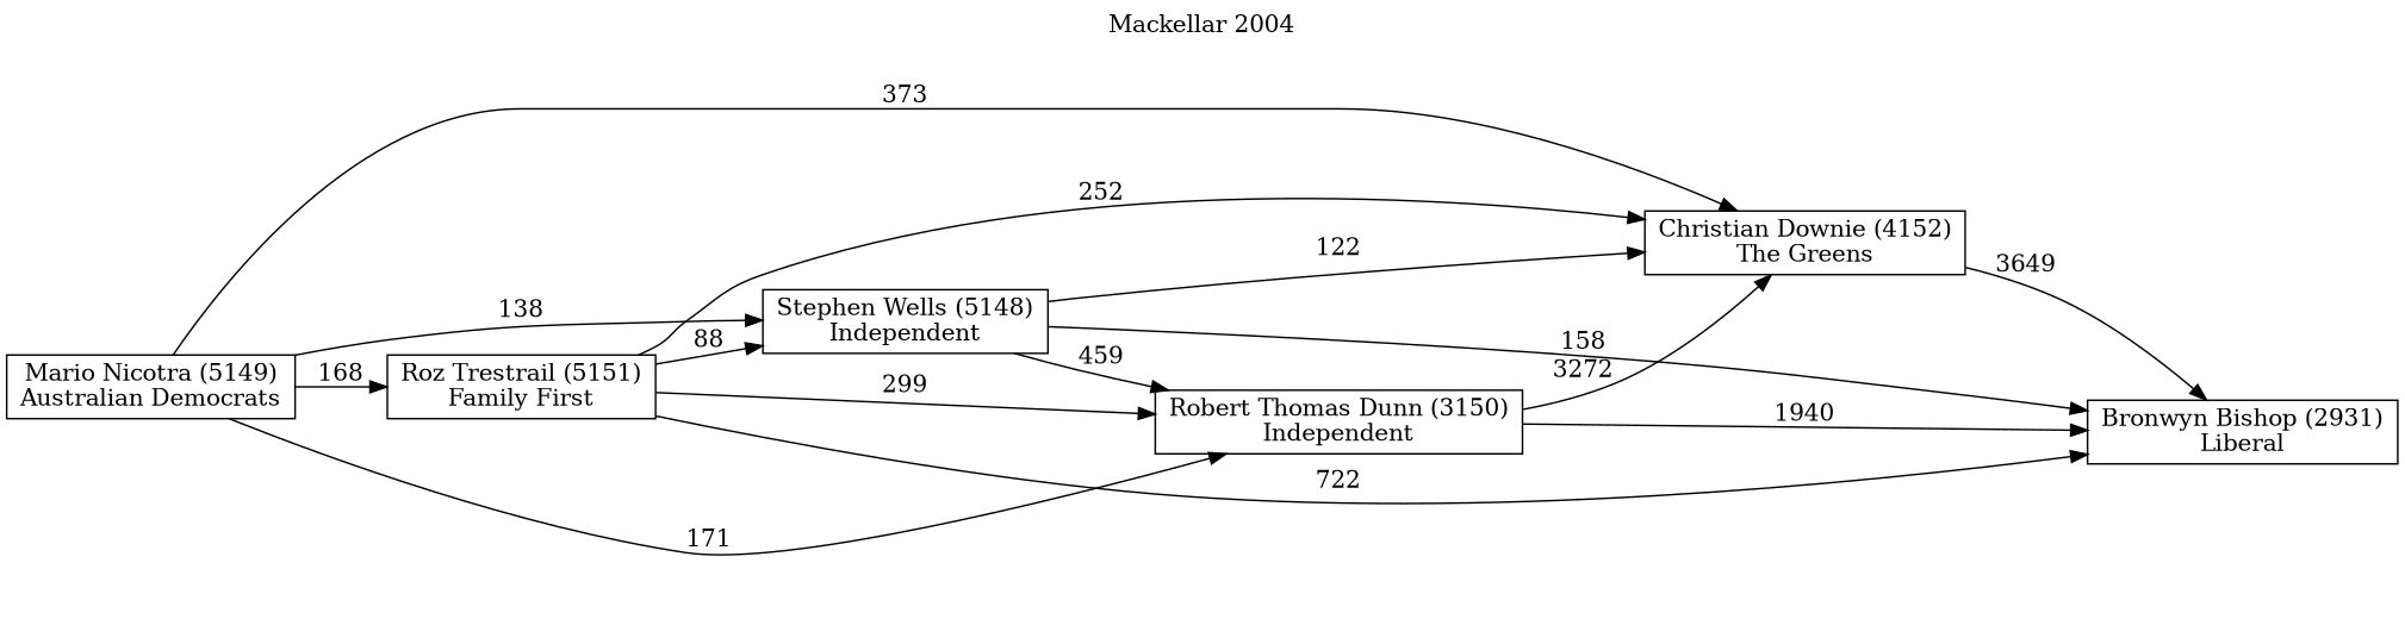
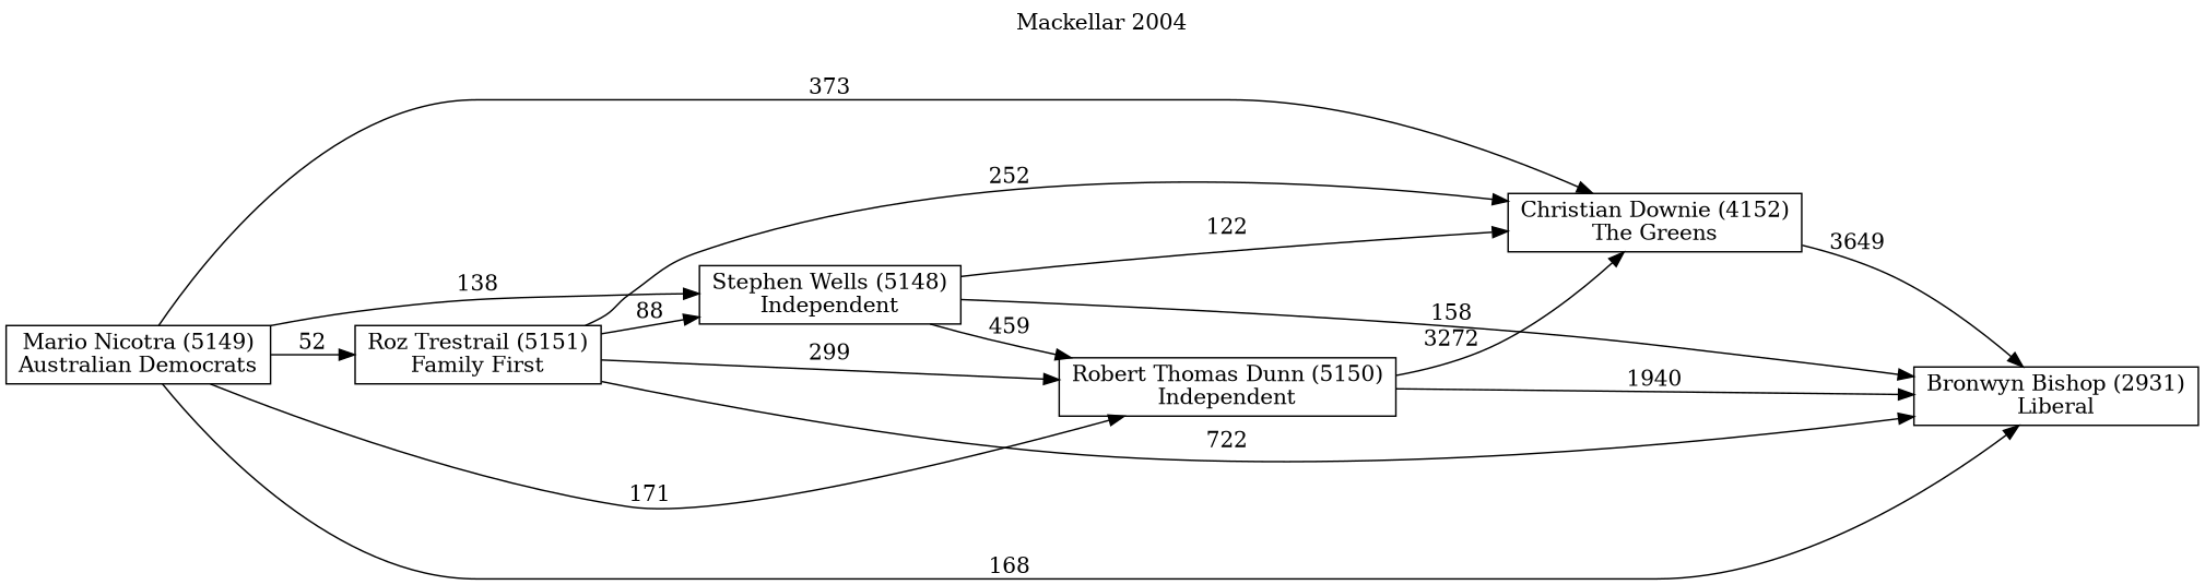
  digraph {
    label="Mackellar 2004"
    labelloc=t
    mclimit=10
    rankdir=LR
    node [shape=box]
    n1 [label="Bronwyn Bishop (2931)\nLiberal"]
    n2 [label="Christian Downie (4152)\nThe Greens"]
-   n3 [label="Robert Thomas Dunn (3150)\nIndependent"]
+   n3 [label="Robert Thomas Dunn (5150)\nIndependent"]
    n4 [label="Roz Trestrail (5151)\nFamily First"]
    n5 [label="Stephen Wells (5148)\nIndependent"]
    n6 [label="Mario Nicotra (5149)\nAustralian Democrats"]
    n2 -> n1 [label=3649]
    n3 -> n1 [label=1940]
    n3 -> n2 [label=3272]
    n4 -> n1 [label=722]
    n4 -> n2 [label=252]
    n4 -> n3 [label=299]
    n4 -> n5 [label=88]
    n5 -> n1 [label=158]
    n5 -> n2 [label=122]
    n5 -> n3 [label=459]
+   n6 -> n1 [label=168]
    n6 -> n2 [label=373]
    n6 -> n3 [label=171]
-   n6 -> n4 [label=168]
+   n6 -> n4 [label=52]
    n6 -> n5 [label=138]
  }
